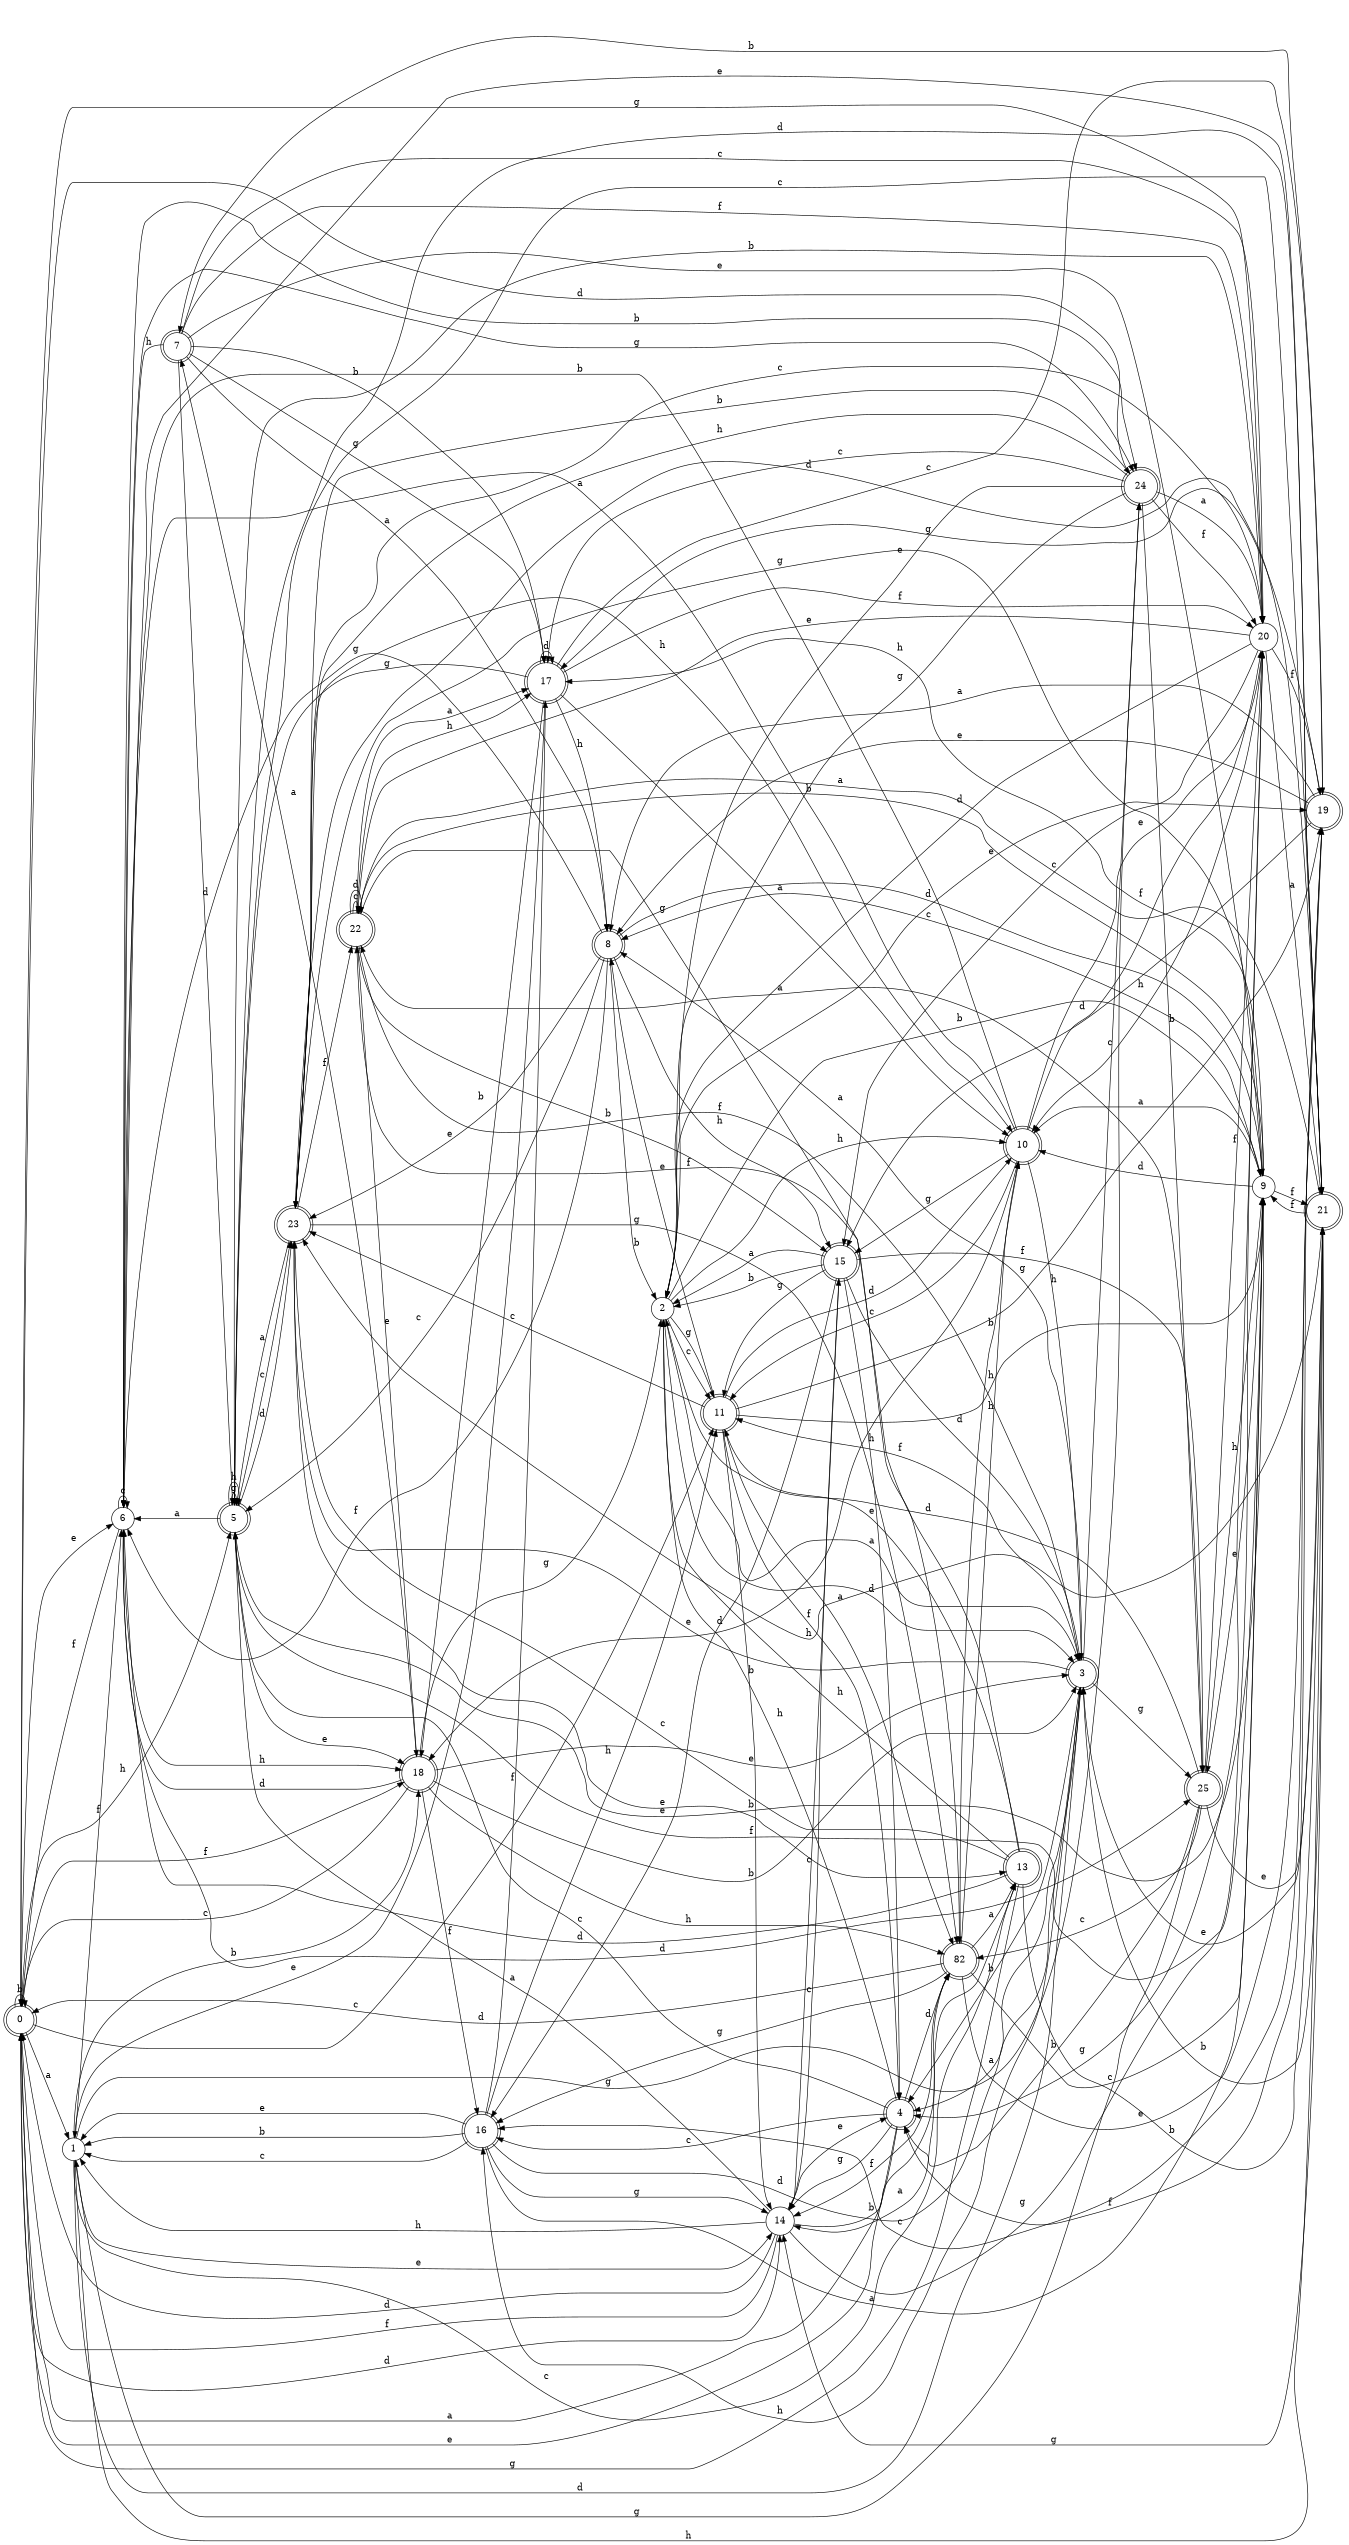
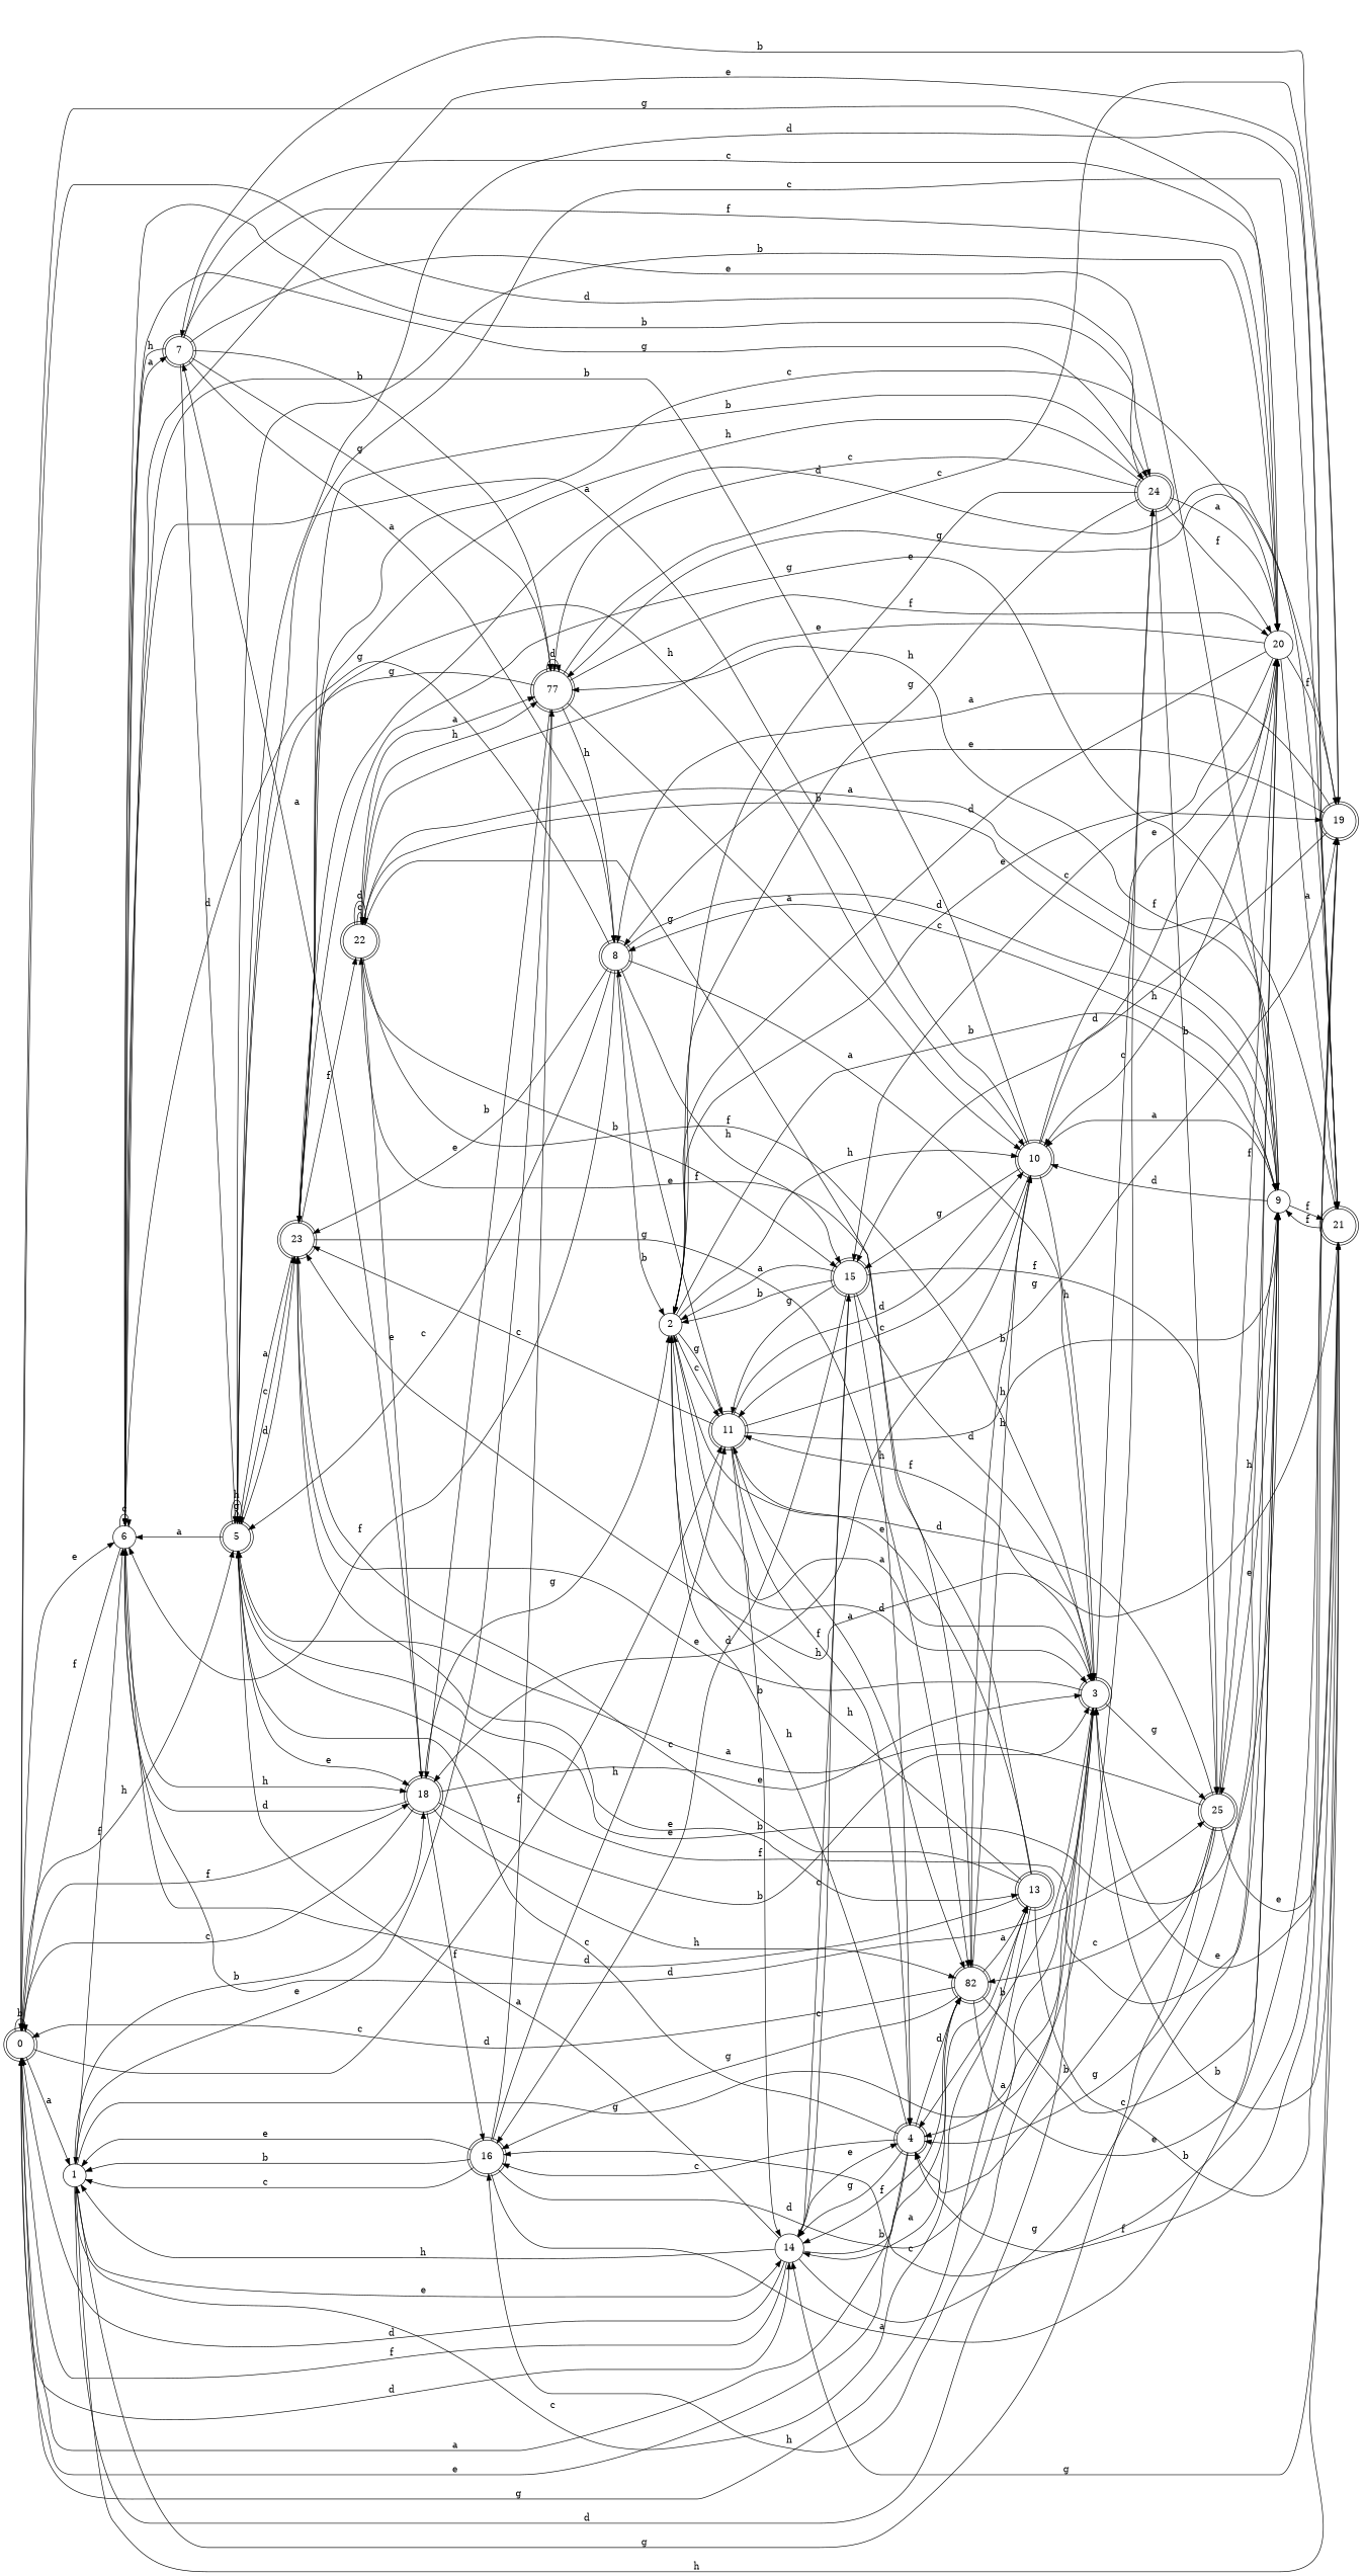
  digraph {
    rankdir=LR
    node [color=black fillcolor=white shape=doublecircle style="rounded,filled"]
    n1 [label=0]
    n2 [label=1 shape=circle style=filled]
    n3 [label=5]
    n4 [label=6 shape=circle style=filled]
    n5 [label=11]
    n6 [label=14 shape=circle style=filled]
    n7 [label=18]
    n8 [label=20 shape=circle style=filled]
    n9 [label=3]
    n10 [label=13]
    n11 [label=21]
    n12 [label=24]
    n13 [label=9 shape=circle style=filled]
    n14 [label=23]
    n15 [label=25]
    n16 [label=7]
    n17 [label=10]
    n18 [label=19]
    n19 [label=4]
    n20 [label=82]
    n21 [label=8]
    n22 [label=15]
    n23 [label=2 shape=circle style=filled]
    n24 [label=16]
    n25 [label=22]
-   n26 [label=17]
+   n26 [label=77]
    n1 -> n1 [label=b]
    n1 -> n2 [label=a]
    n1 -> n3 [label=h]
    n1 -> n4 [label=e]
    n1 -> n5 [label=c]
    n1 -> n6 [label=d]
    n1 -> n7 [label=f]
    n1 -> n8 [label=g]
    n2 -> n4 [label=f]
    n2 -> n6 [label=e]
    n2 -> n7 [label=b]
    n2 -> n9 [label=d]
    n2 -> n10 [label=c]
    n2 -> n11 [label=h]
    n2 -> n12 [label=g]
    n3 -> n3 [label=g]
    n3 -> n3 [label=h]
    n3 -> n4 [label=a]
    n3 -> n7 [label=e]
    n3 -> n13 [label=b]
    n3 -> n13 [label=f]
    n3 -> n14 [label=c]
    n3 -> n14 [label=d]
    n4 -> n1 [label=f]
    n4 -> n4 [label=c]
    n4 -> n7 [label=h]
    n4 -> n11 [label=e]
    n4 -> n12 [label=b]
    n4 -> n12 [label=g]
    n4 -> n15 [label=d]
+   n4 -> n16 [label=a]
    n5 -> n6 [label=b]
    n5 -> n13 [label=h]
    n5 -> n14 [label=c]
    n5 -> n17 [label=d]
    n5 -> n18 [label=g]
    n5 -> n19 [label=f]
    n5 -> n20 [label=a]
    n5 -> n21 [label=e]
    n6 -> n1 [label=d]
    n6 -> n1 [label=f]
    n6 -> n2 [label=h]
    n6 -> n3 [label=a]
    n6 -> n8 [label=g]
    n6 -> n19 [label=e]
    n6 -> n20 [label=b]
    n6 -> n22 [label=c]
    n7 -> n1 [label=c]
    n7 -> n4 [label=d]
    n7 -> n9 [label=b]
    n7 -> n9 [label=e]
    n7 -> n16 [label=a]
    n7 -> n20 [label=h]
    n7 -> n23 [label=g]
    n7 -> n24 [label=f]
    n8 -> n3 [label=b]
    n8 -> n11 [label=a]
    n8 -> n17 [label=h]
    n8 -> n18 [label=f]
    n8 -> n19 [label=g]
    n8 -> n22 [label=c]
    n8 -> n23 [label=d]
    n8 -> n25 [label=e]
    n9 -> n5 [label=f]
    n9 -> n12 [label=c]
    n9 -> n14 [label=e]
    n9 -> n15 [label=g]
    n9 -> n19 [label=a]
    n9 -> n19 [label=b]
    n9 -> n24 [label=h]
    n10 -> n1 [label=g]
    n10 -> n4 [label=d]
    n10 -> n5 [label=e]
    n10 -> n6 [label=a]
    n10 -> n11 [label=b]
    n10 -> n14 [label=c]
    n10 -> n23 [label=h]
    n10 -> n25 [label=f]
    n11 -> n3 [label=c]
    n11 -> n3 [label=d]
    n11 -> n6 [label=g]
    n11 -> n9 [label=b]
    n11 -> n9 [label=e]
    n11 -> n13 [label=f]
    n11 -> n14 [label=h]
    n11 -> n25 [label=a]
    n12 -> n1 [label=d]
    n12 -> n8 [label=a]
    n12 -> n8 [label=f]
    n12 -> n14 [label=h]
    n12 -> n15 [label=b]
    n12 -> n23 [label=e]
    n12 -> n23 [label=g]
    n12 -> n26 [label=c]
    n13 -> n11 [label=f]
    n13 -> n14 [label=g]
    n13 -> n15 [label=e]
    n13 -> n17 [label=a]
    n13 -> n17 [label=d]
    n13 -> n21 [label=c]
    n13 -> n25 [label=b]
    n13 -> n26 [label=h]
    n14 -> n3 [label=a]
    n14 -> n8 [label=c]
    n14 -> n10 [label=e]
    n14 -> n11 [label=d]
    n14 -> n12 [label=b]
    n14 -> n17 [label=h]
    n14 -> n20 [label=g]
    n14 -> n25 [label=f]
    n15 -> n2 [label=g]
-   n15 -> n25 [label=a]
+   n15 -> n3 [label=a]
    n15 -> n8 [label=f]
    n15 -> n11 [label=e]
    n15 -> n13 [label=h]
    n15 -> n19 [label=b]
    n15 -> n20 [label=c]
    n15 -> n23 [label=d]
    n16 -> n3 [label=d]
    n16 -> n4 [label=h]
    n16 -> n8 [label=c]
    n16 -> n8 [label=f]
    n16 -> n13 [label=e]
    n16 -> n21 [label=a]
    n16 -> n26 [label=b]
    n16 -> n26 [label=g]
    n17 -> n4 [label=a]
    n17 -> n4 [label=b]
    n17 -> n5 [label=c]
    n17 -> n7 [label=d]
    n17 -> n8 [label=e]
    n17 -> n8 [label=f]
    n17 -> n9 [label=h]
    n17 -> n22 [label=g]
    n18 -> n16 [label=b]
    n18 -> n19 [label=f]
    n18 -> n21 [label=a]
    n18 -> n21 [label=e]
    n18 -> n22 [label=d]
    n18 -> n24 [label=c]
    n18 -> n26 [label=g]
    n19 -> n1 [label=a]
    n19 -> n1 [label=e]
    n19 -> n3 [label=c]
    n19 -> n6 [label=g]
    n19 -> n20 [label=d]
    n19 -> n23 [label=h]
    n19 -> n24 [label=c]
    n20 -> n1 [label=d]
    n20 -> n6 [label=f]
    n20 -> n10 [label=a]
    n20 -> n13 [label=c]
    n20 -> n17 [label=b]
    n20 -> n17 [label=h]
    n20 -> n18 [label=e]
    n20 -> n24 [label=g]
    n21 -> n3 [label=c]
    n21 -> n4 [label=f]
    n21 -> n4 [label=g]
-   n9 -> n21 [label=a]
+   n21 -> n9 [label=a]
    n21 -> n13 [label=d]
    n21 -> n14 [label=e]
    n21 -> n22 [label=h]
    n21 -> n23 [label=b]
    n22 -> n5 [label=g]
    n22 -> n6 [label=c]
    n22 -> n9 [label=d]
    n22 -> n15 [label=f]
    n22 -> n19 [label=h]
    n22 -> n23 [label=a]
    n22 -> n23 [label=b]
    n22 -> n24 [label=e]
    n23 -> n5 [label=c]
    n23 -> n5 [label=g]
    n23 -> n9 [label=a]
    n23 -> n9 [label=d]
    n23 -> n13 [label=b]
    n23 -> n17 [label=h]
    n23 -> n18 [label=e]
    n24 -> n2 [label=b]
    n24 -> n2 [label=c]
    n24 -> n2 [label=e]
    n24 -> n5 [label=h]
-   n24 -> n6 [label=g]
    n24 -> n9 [label=d]
    n24 -> n13 [label=a]
    n24 -> n26 [label=f]
    n25 -> n7 [label=e]
    n25 -> n9 [label=f]
    n25 -> n20 [label=g]
    n25 -> n22 [label=b]
    n25 -> n25 [label=c]
    n25 -> n25 [label=d]
    n25 -> n26 [label=a]
    n25 -> n26 [label=h]
    n26 -> n2 [label=e]
    n26 -> n3 [label=g]
    n26 -> n7 [label=b]
    n26 -> n8 [label=f]
    n26 -> n17 [label=a]
    n26 -> n18 [label=c]
    n26 -> n21 [label=h]
    n26 -> n26 [label=d]
  }
